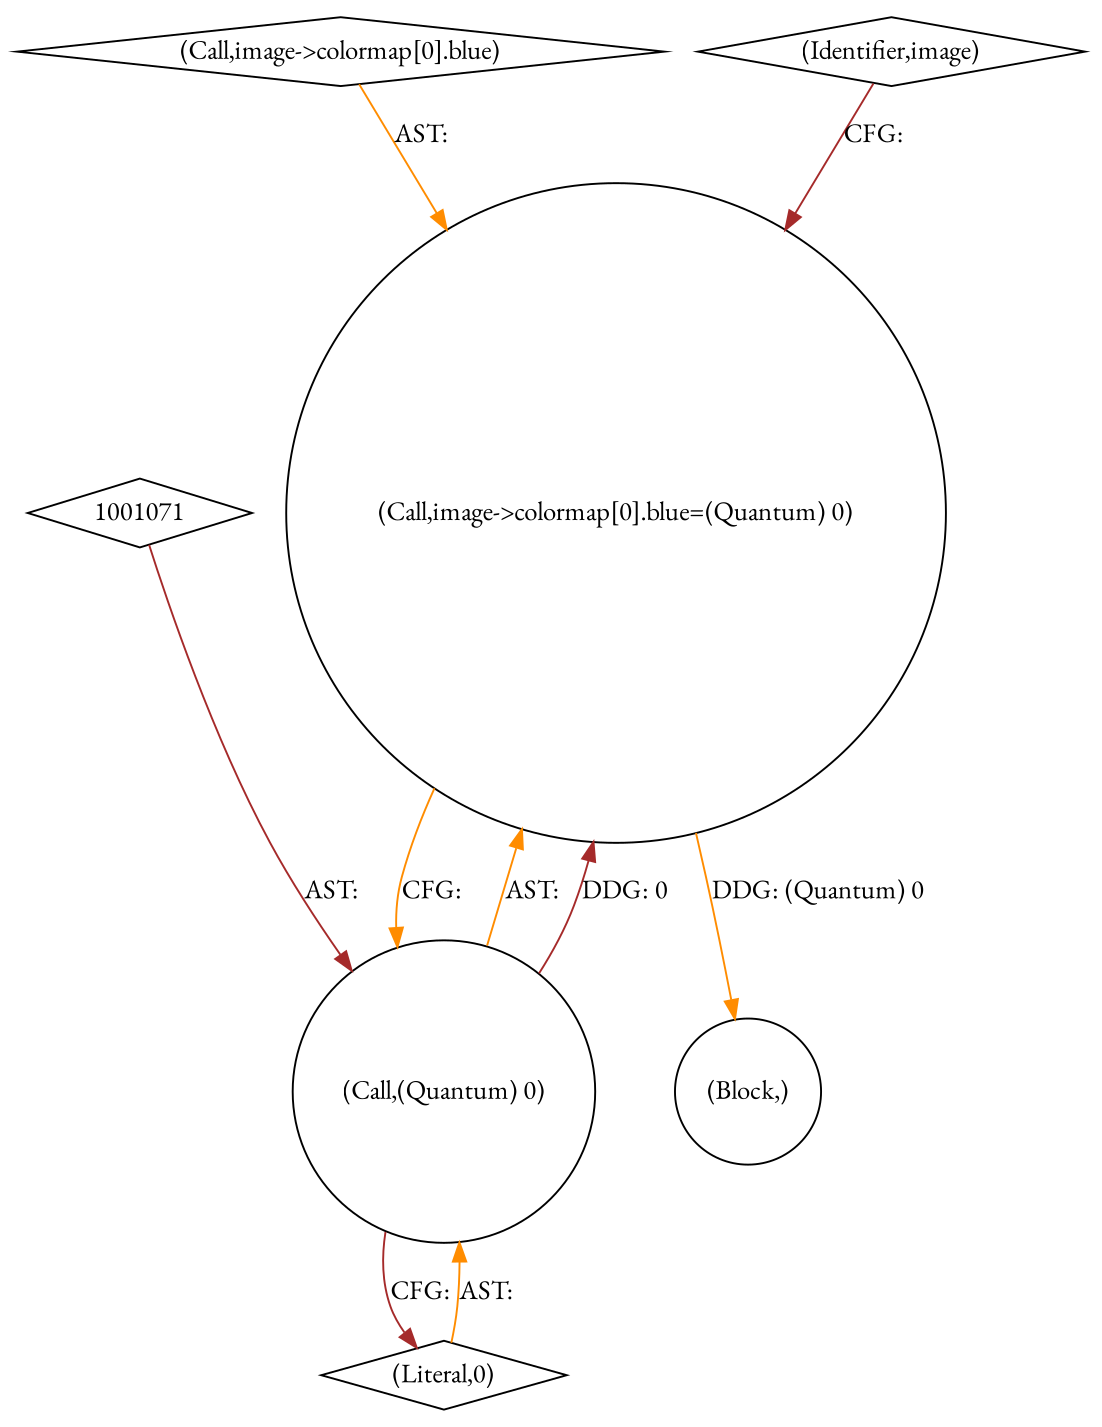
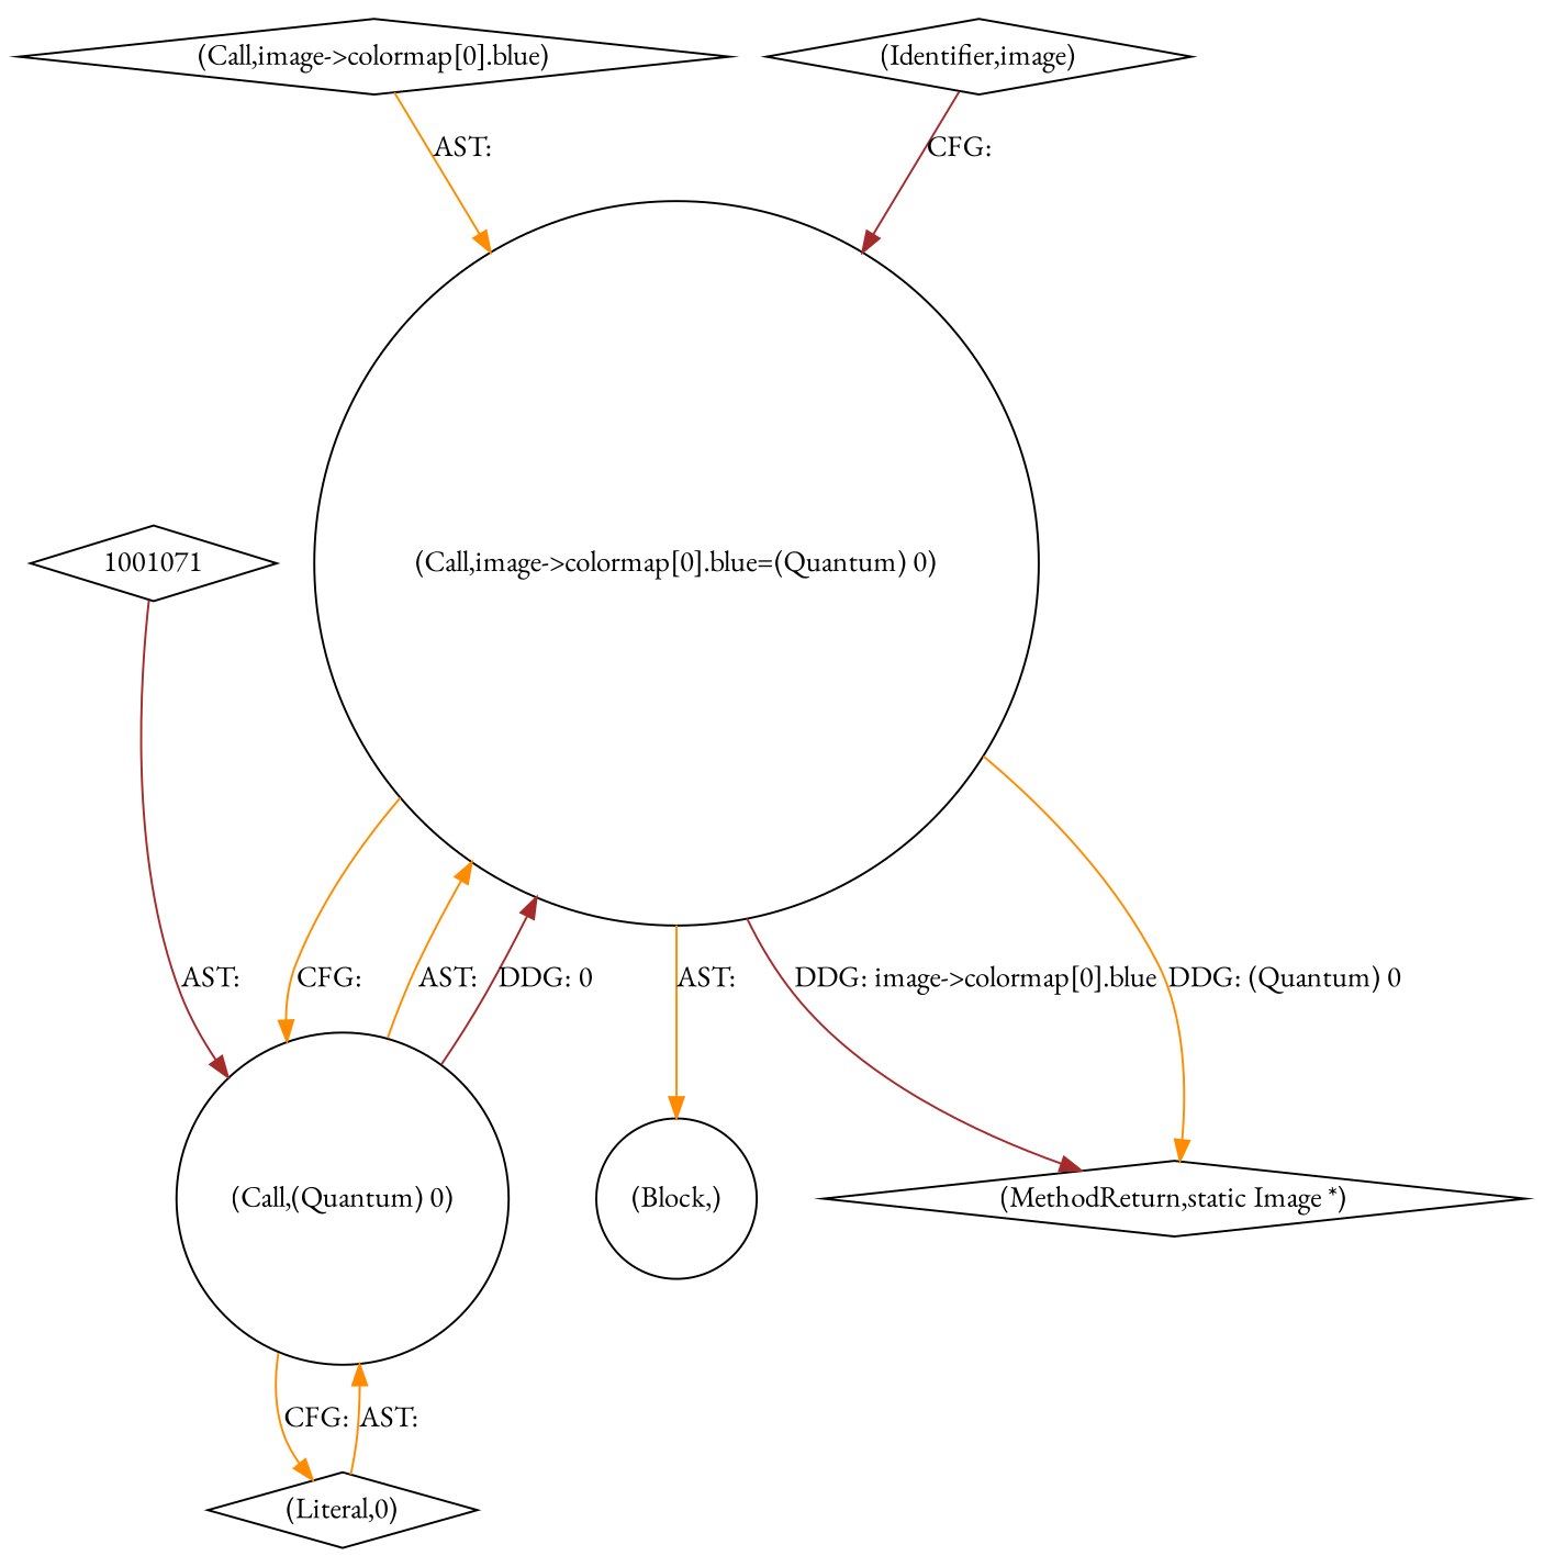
  digraph {
    fontname="EB Garamond"
    node [fontname="EB Garamond" shape=diamond]
    edge [color=darkorange fontname="EB Garamond"]
    n1 [label="(Call,image->colormap[0].blue=(Quantum) 0)" shape=circle]
    n2 [label="(Call,(Quantum) 0)" shape=circle]
    n3 [label="(Block,)" shape=circle]
+   n4 [label="(MethodReturn,static Image *)"]
    n5 [label="(Literal,0)"]
    n6 [label="(Call,image->colormap[0].blue)"]
    n7 [label="(Identifier,image)"]
    1001071
    n1 -> n2 [label="CFG: "]
-   n1 -> n3 [label="DDG: (Quantum) 0"]
+   n1 -> n3 [label="AST: "]
+   n1 -> n4 [color=brown label="DDG: image->colormap[0].blue"]
+   n1 -> n4 [label="DDG: (Quantum) 0"]
    n2 -> n1 [label="AST: "]
    n2 -> n1 [color=brown label="DDG: 0"]
-   n2 -> n5 [color=brown label="CFG: "]
+   n2 -> n5 [label="CFG: "]
    n5 -> n2 [label="AST: "]
    n6 -> n1 [label="AST: "]
    n7 -> n1 [color=brown label="CFG: "]
    1001071 -> n2 [color=brown label="AST: "]
  }
